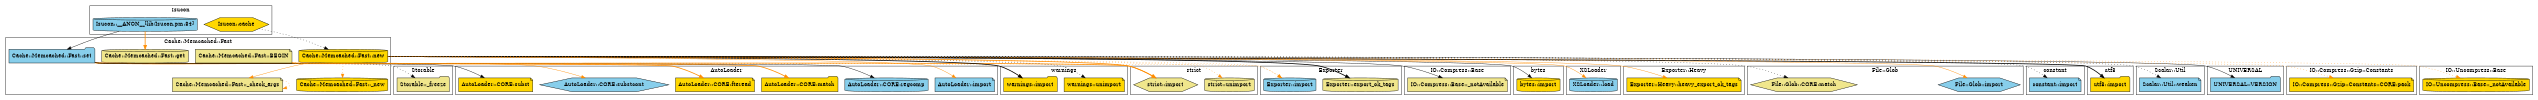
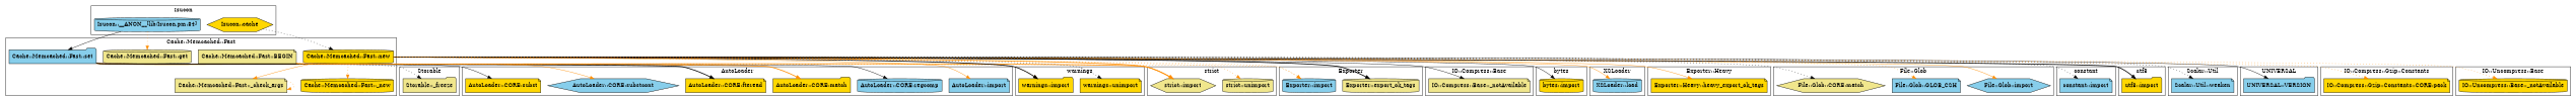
  digraph {
    node [fillcolor=gold shape=note style=filled]
    edge [color=darkorange style=dotted]
    "IO::Compress::Base::_notAvailable" [fillcolor=khaki]
    "Storable::_freeze" [fillcolor=khaki shape=folder]
    "warnings::unimport"
    "warnings::import" [shape=folder]
    "Isucon::cache" [shape=hexagon]
    "Isucon::__ANON__[lib/Isucon.pm:84]" [fillcolor=skyblue shape=cylinder]
    "bytes::import" [shape=cylinder]
    "strict::import" [fillcolor=khaki shape=hexagon]
    "strict::unimport" [fillcolor=khaki shape=cylinder]
    "XSLoader::load" [fillcolor=skyblue shape=cylinder]
    "Cache::Memcached::Fast::set" [fillcolor=skyblue shape=folder]
    "Cache::Memcached::Fast::_check_args" [fillcolor=khaki]
    "Cache::Memcached::Fast::_new" [shape=cylinder]
    "Cache::Memcached::Fast::BEGIN" [fillcolor=khaki]
    "Cache::Memcached::Fast::new" [shape=cylinder]
    "Cache::Memcached::Fast::get" [fillcolor=khaki shape=cylinder]
    "Exporter::Heavy::heavy_export_ok_tags"
    "File::Glob::import" [fillcolor=skyblue shape=hexagon]
+   "File::Glob::GLOB_CSH" [fillcolor=skyblue]
    "File::Glob::CORE:match" [fillcolor=khaki shape=hexagon]
    "constant::import" [fillcolor=skyblue]
    "Exporter::import" [fillcolor=skyblue shape=cylinder]
    "Exporter::export_ok_tags" [fillcolor=khaki shape=cylinder]
    "utf8::import" [shape=folder]
    "AutoLoader::CORE:match" [shape=folder]
    "AutoLoader::CORE:fteread"
    "AutoLoader::CORE:substcont" [fillcolor=skyblue shape=hexagon]
    "AutoLoader::import" [fillcolor=skyblue]
    "AutoLoader::CORE:regcomp" [fillcolor=skyblue shape=cylinder]
    "AutoLoader::CORE:subst"
    "Scalar::Util::weaken" [fillcolor=skyblue]
    "UNIVERSAL::VERSION" [fillcolor=skyblue shape=folder]
    "IO::Compress::Gzip::Constants::CORE:pack"
    "IO::Uncompress::Base::_notAvailable" [shape=cylinder]
    subgraph cluster_1 {
      label="IO::Compress::Base"
      "IO::Compress::Base::_notAvailable"
    }
    subgraph cluster_2 {
      label=Storable
      "Storable::_freeze"
    }
    subgraph cluster_3 {
      label=warnings
      "warnings::unimport"
      "warnings::import"
    }
    subgraph cluster_4 {
      label=Isucon
      "Isucon::cache"
      "Isucon::__ANON__[lib/Isucon.pm:84]"
    }
    subgraph cluster_5 {
      label=bytes
      "bytes::import"
    }
    subgraph cluster_6 {
      label="strict"
      "strict::import"
      "strict::unimport"
    }
    subgraph cluster_7 {
      label=XSLoader
      "XSLoader::load"
    }
    subgraph cluster_8 {
      label="Cache::Memcached::Fast"
      "Cache::Memcached::Fast::set"
      "Cache::Memcached::Fast::_check_args"
      "Cache::Memcached::Fast::_new"
      "Cache::Memcached::Fast::BEGIN"
      "Cache::Memcached::Fast::new"
      "Cache::Memcached::Fast::get"
    }
    subgraph cluster_9 {
      label="Exporter::Heavy"
      "Exporter::Heavy::heavy_export_ok_tags"
    }
    subgraph cluster_10 {
      label="File::Glob"
      "File::Glob::import"
+     "File::Glob::GLOB_CSH"
      "File::Glob::CORE:match"
    }
    subgraph cluster_11 {
      label=constant
      "constant::import"
    }
    subgraph cluster_12 {
      label=Exporter
      "Exporter::import"
      "Exporter::export_ok_tags"
    }
    subgraph cluster_13 {
      label=utf8
      "utf8::import"
    }
    subgraph cluster_14 {
      label=AutoLoader
      "AutoLoader::CORE:match"
      "AutoLoader::CORE:fteread"
      "AutoLoader::CORE:substcont"
      "AutoLoader::import"
      "AutoLoader::CORE:regcomp"
      "AutoLoader::CORE:subst"
    }
    subgraph cluster_15 {
      label="Scalar::Util"
      "Scalar::Util::weaken"
    }
    subgraph cluster_16 {
      label=UNIVERSAL
      "UNIVERSAL::VERSION"
    }
    subgraph cluster_17 {
      label="IO::Compress::Gzip::Constants"
      "IO::Compress::Gzip::Constants::CORE:pack"
    }
    subgraph cluster_18 {
      label="IO::Uncompress::Base"
      "IO::Uncompress::Base::_notAvailable"
    }
    "Isucon::cache" -> "Cache::Memcached::Fast::new" [color=black]
    "Isucon::__ANON__[lib/Isucon.pm:84]" -> "Cache::Memcached::Fast::set" [color=black style=solid]
-   "Isucon::__ANON__[lib/Isucon.pm:84]" -> "Cache::Memcached::Fast::get" [style=bold]
+   "Isucon::__ANON__[lib/Isucon.pm:84]" -> "Cache::Memcached::Fast::get"
    "Cache::Memcached::Fast::set" -> "Storable::_freeze" [color=black]
    "Cache::Memcached::Fast::set" -> "AutoLoader::CORE:match" [style=bold]
-   "Cache::Memcached::Fast::set" -> "AutoLoader::CORE:fteread" [style=bold]
+   "Cache::Memcached::Fast::set" -> "AutoLoader::CORE:fteread" [color=black style=bold]
    "Cache::Memcached::Fast::set" -> "AutoLoader::CORE:substcont" [style=solid]
    "Cache::Memcached::Fast::set" -> "AutoLoader::CORE:regcomp" [color=black style=solid]
    "Cache::Memcached::Fast::set" -> "AutoLoader::CORE:subst" [color=black style=solid]
    "Cache::Memcached::Fast::_check_args" -> "Cache::Memcached::Fast::_check_args"
    "Cache::Memcached::Fast::BEGIN" -> "warnings::import"
    "Cache::Memcached::Fast::BEGIN" -> "strict::import" [style=bold]
    "Cache::Memcached::Fast::BEGIN" -> "Exporter::import"
    "Cache::Memcached::Fast::new" -> "IO::Compress::Base::_notAvailable" [color=black style=solid]
    "Cache::Memcached::Fast::new" -> "warnings::unimport" [color=black]
    "Cache::Memcached::Fast::new" -> "warnings::import" [color=black style=bold]
    "Cache::Memcached::Fast::new" -> "bytes::import" [color=black style=solid]
    "Cache::Memcached::Fast::new" -> "strict::import" [style=bold]
    "Cache::Memcached::Fast::new" -> "strict::unimport"
    "Cache::Memcached::Fast::new" -> "XSLoader::load" [style=solid]
    "Cache::Memcached::Fast::new" -> "Cache::Memcached::Fast::_check_args" [style=solid]
    "Cache::Memcached::Fast::new" -> "Cache::Memcached::Fast::_new"
    "Cache::Memcached::Fast::new" -> "Exporter::Heavy::heavy_export_ok_tags" [style=solid]
    "Cache::Memcached::Fast::new" -> "File::Glob::import" [style=solid]
+   "Cache::Memcached::Fast::new" -> "File::Glob::GLOB_CSH"
    "Cache::Memcached::Fast::new" -> "File::Glob::CORE:match" [color=black]
    "Cache::Memcached::Fast::new" -> "constant::import" [color=black]
    "Cache::Memcached::Fast::new" -> "Exporter::import"
    "Cache::Memcached::Fast::new" -> "Exporter::export_ok_tags" [color=black style=bold]
    "Cache::Memcached::Fast::new" -> "utf8::import" [color=black style=bold]
    "Cache::Memcached::Fast::new" -> "AutoLoader::import" [style=solid]
    "Cache::Memcached::Fast::new" -> "Scalar::Util::weaken" [color=black]
    "Cache::Memcached::Fast::new" -> "UNIVERSAL::VERSION" [color=black style=solid]
    "Cache::Memcached::Fast::new" -> "IO::Compress::Gzip::Constants::CORE:pack"
    "Cache::Memcached::Fast::new" -> "IO::Uncompress::Base::_notAvailable"
  }
